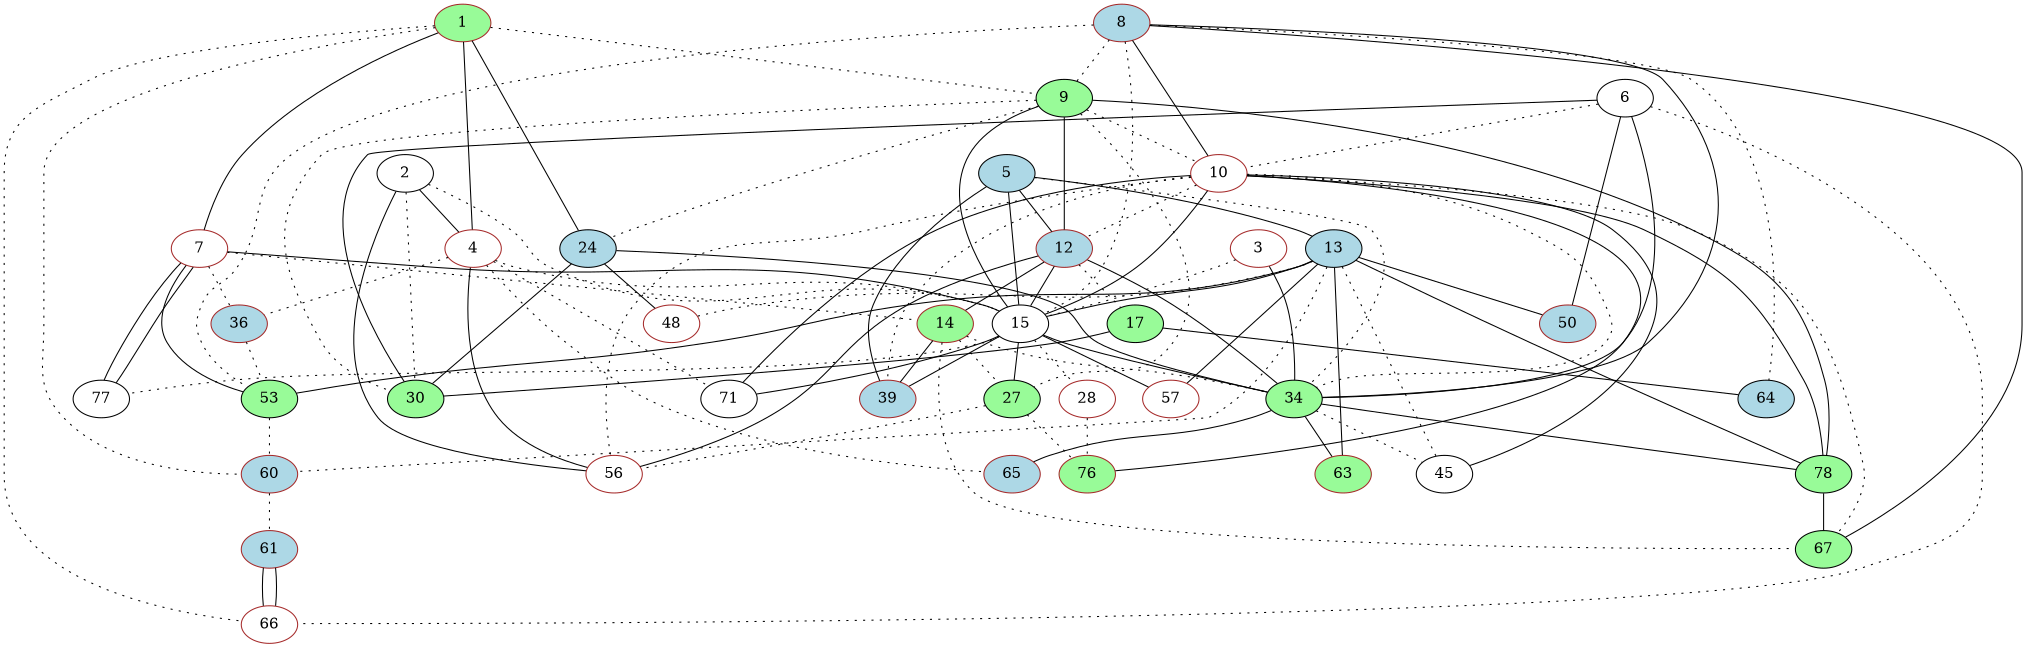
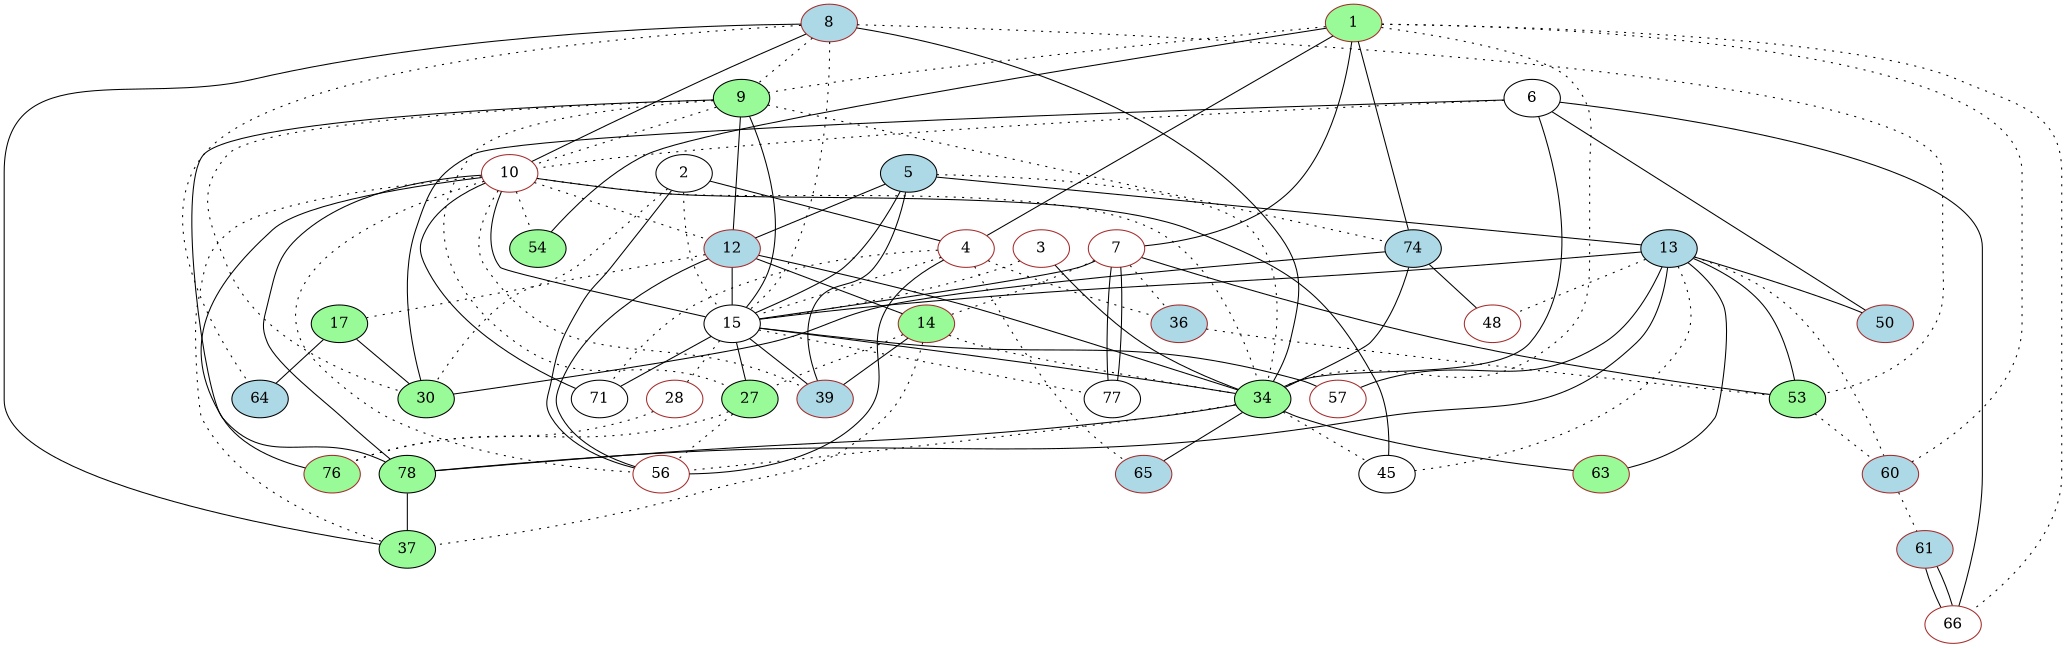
  graph {
    node [color=brown fillcolor=white style=filled]
    edge [style=solid]
    1 [fillcolor=palegreen super="+21"]
    4 [super="+77+55"]
    7 [super="+32"]
    9 [color=black fillcolor=palegreen super="+33+37"]
-   24 [color=black fillcolor=lightblue super="+44+43"]
+   24 [color=black fillcolor=lightblue super="+44+43" label=74]
    34 [color=black fillcolor=palegreen super="+59+42"]
+   54 [color=black fillcolor=palegreen]
    60 [fillcolor=lightblue]
    66
    15 [color=black super="+18+35+29"]
    56
    36 [fillcolor=lightblue]
    65 [fillcolor=lightblue]
    71 [color=black]
    14 [fillcolor=palegreen super="+20"]
    53 [color=black fillcolor=palegreen]
    n17 [color=black label=77]
    30 [color=black fillcolor=palegreen]
    12 [fillcolor=lightblue super="+22+23"]
    10 [super="+79+38+64+19"]
    27 [color=black fillcolor=palegreen]
    78 [color=black fillcolor=palegreen]
    48
    45 [color=black]
    63 [fillcolor=palegreen]
    61 [fillcolor=lightblue]
    2 [color=black]
    39 [fillcolor=lightblue]
    57 [super="+72"]
    28
    3
    5 [color=black fillcolor=lightblue super="+58+16+11"]
    13 [color=black fillcolor=lightblue super="+80+73+25+26"]
    17 [color=black fillcolor=palegreen]
    50 [fillcolor=lightblue]
    6 [color=black super="+69"]
-   67 [color=black fillcolor=palegreen]
+   67 [color=black fillcolor=palegreen label=37]
    76 [fillcolor=palegreen]
    8 [fillcolor=lightblue super="+40"]
    n40 [color=black fillcolor=lightblue label=64]
    1 -- 4 [weight=2]
    1 -- 7
    1 -- 9 [style=dotted]
    1 -- 24
+   1 -- 34 [style=dotted]
+   1 -- 54
    1 -- 60 [style=dotted]
    1 -- 66 [style=dotted]
    4 -- 15 [style=dotted weight=2]
    4 -- 56
    4 -- 36 [style=dotted]
    4 -- 65 [style=dotted]
    4 -- 71 [style=dotted]
    7 -- 15
    7 -- 36 [style=dotted]
    7 -- 14 [style=dotted]
    7 -- 53
    7 -- n17
    7 -- n17
    9 -- 24 [style=dotted]
    9 -- 15
    9 -- 30 [style=dotted]
    9 -- 12
    9 -- 10 [style=dotted]
    9 -- 27 [style=dotted]
    9 -- 78
    24 -- 34
    24 -- 30 [weight=2]
    24 -- 48
+   34 -- 56 [style=dotted]
    34 -- 65
    34 -- 78
    34 -- 45 [style=dotted weight=2]
    34 -- 63
    60 -- 61 [style=dotted]
    15 -- 34
    15 -- 71
    15 -- n17 [style=dotted]
    15 -- 27
    15 -- 39
    15 -- 57
    15 -- 28 [style=dotted]
    36 -- 53 [style=dotted]
    14 -- 34 [style=dotted]
    14 -- 27 [style=dotted]
    14 -- 39
    14 -- 67 [style=dotted]
    53 -- 60 [style=dotted]
    12 -- 34
    12 -- 15
    12 -- 56
    12 -- 14
    12 -- 17 [style=dotted]
    10 -- 34 [style=dotted]
+   10 -- 54 [style=dotted]
    10 -- 15
    10 -- 56 [style=dotted]
    10 -- 71
    10 -- 12 [style=dotted]
    10 -- 78
    10 -- 45
    10 -- 39 [style=dotted]
    10 -- 67 [style=dotted]
    10 -- 76
    27 -- 56 [style=dotted]
    27 -- 76 [style=dotted]
    78 -- 67 [weight=2]
    61 -- 66
    61 -- 66
    2 -- 4
    2 -- 15 [style=dotted]
    2 -- 56
    2 -- 30 [style=dotted]
    28 -- 76 [style=dotted]
    3 -- 34
    3 -- 15 [style=dotted]
    5 -- 34 [style=dotted weight=2]
    5 -- 15
    5 -- 12
    5 -- 39 [weight=2]
    5 -- 13
    13 -- 60 [style=dotted]
    13 -- 15 [weight=4]
    13 -- 53 [weight=3]
    13 -- 78
    13 -- 48 [style=dotted]
    13 -- 45 [style=dotted]
    13 -- 63
    13 -- 57
    13 -- 50
    17 -- 30
    17 -- n40
    6 -- 34
-   6 -- 66 [style=dotted]
+   6 -- 66
    6 -- 30
    6 -- 10 [style=dotted]
    6 -- 50
    8 -- 9 [style=dotted]
    8 -- 34
    8 -- 15 [style=dotted weight=3]
    8 -- 53 [style=dotted]
    8 -- 10
    8 -- 67
    8 -- n40 [style=dotted]
  }
